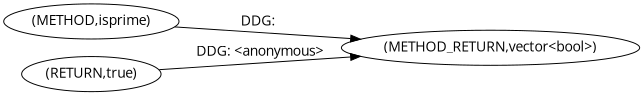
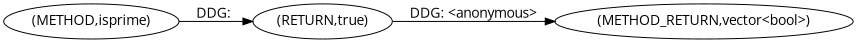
  digraph {
    fontname="Open Sans"
    rankdir=LR
    node [fontname="Open Sans"]
    edge [fontname="Open Sans"]
    n1 [label="(METHOD,isprime)"]
    n2 [label="(RETURN,true)"]
    n3 [label="(METHOD_RETURN,vector<bool>)"]
-   n1 -> n3 [label="DDG: "]
+   n1 -> n2 [label="DDG: "]
    n2 -> n3 [label="DDG: <anonymous>"]
  }
